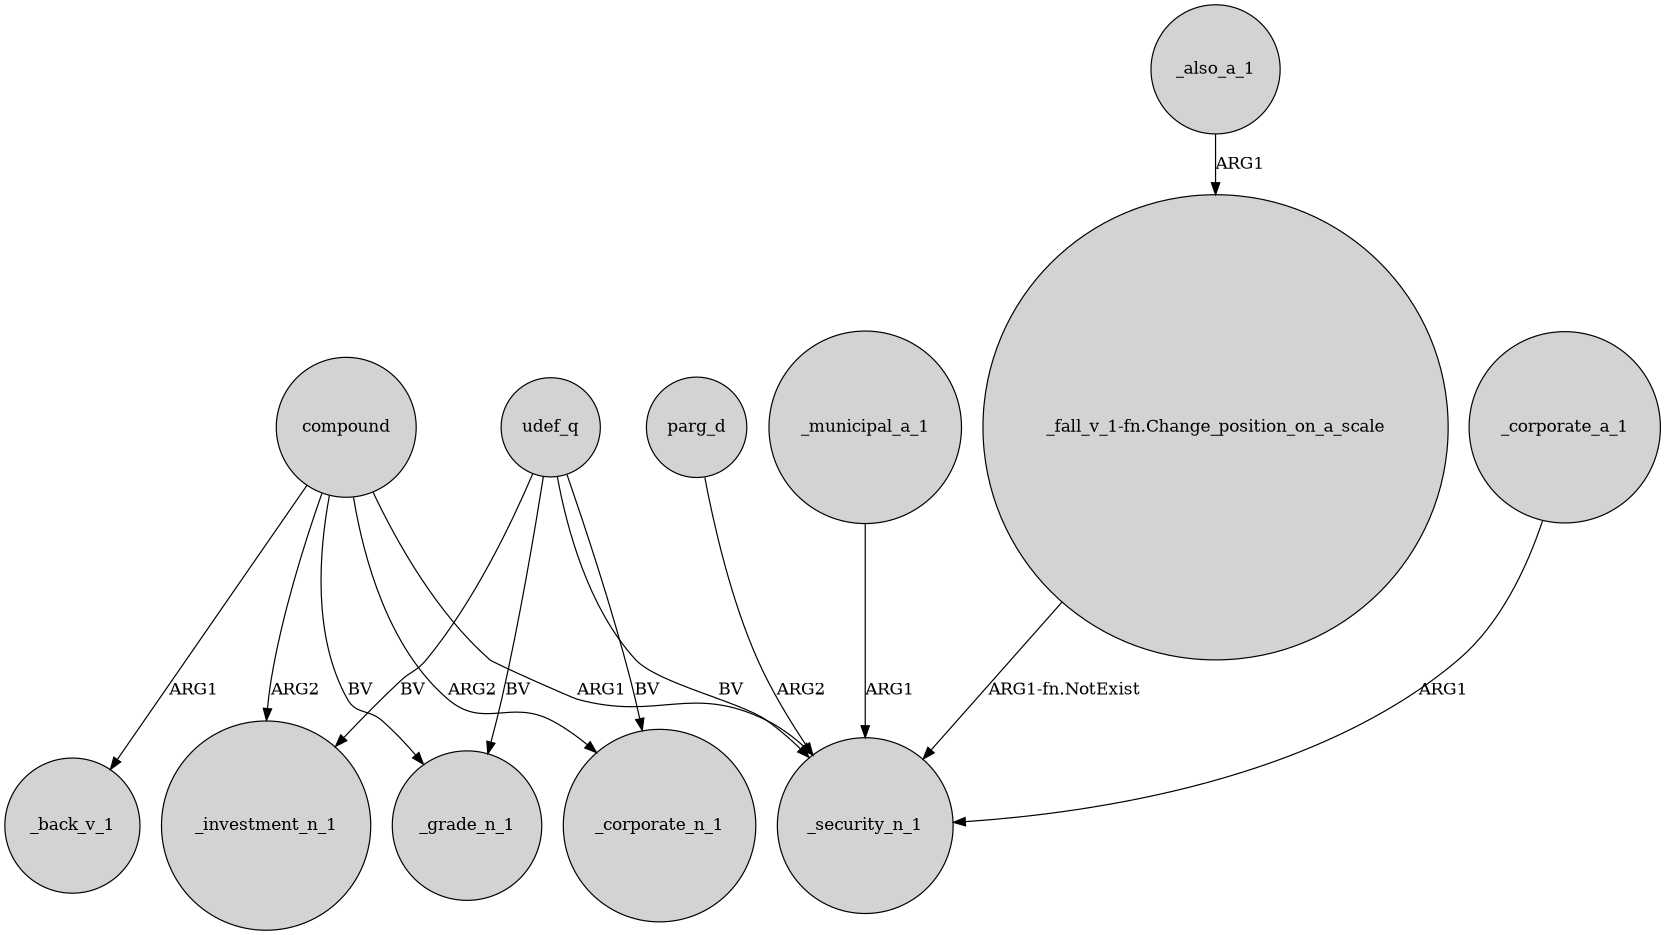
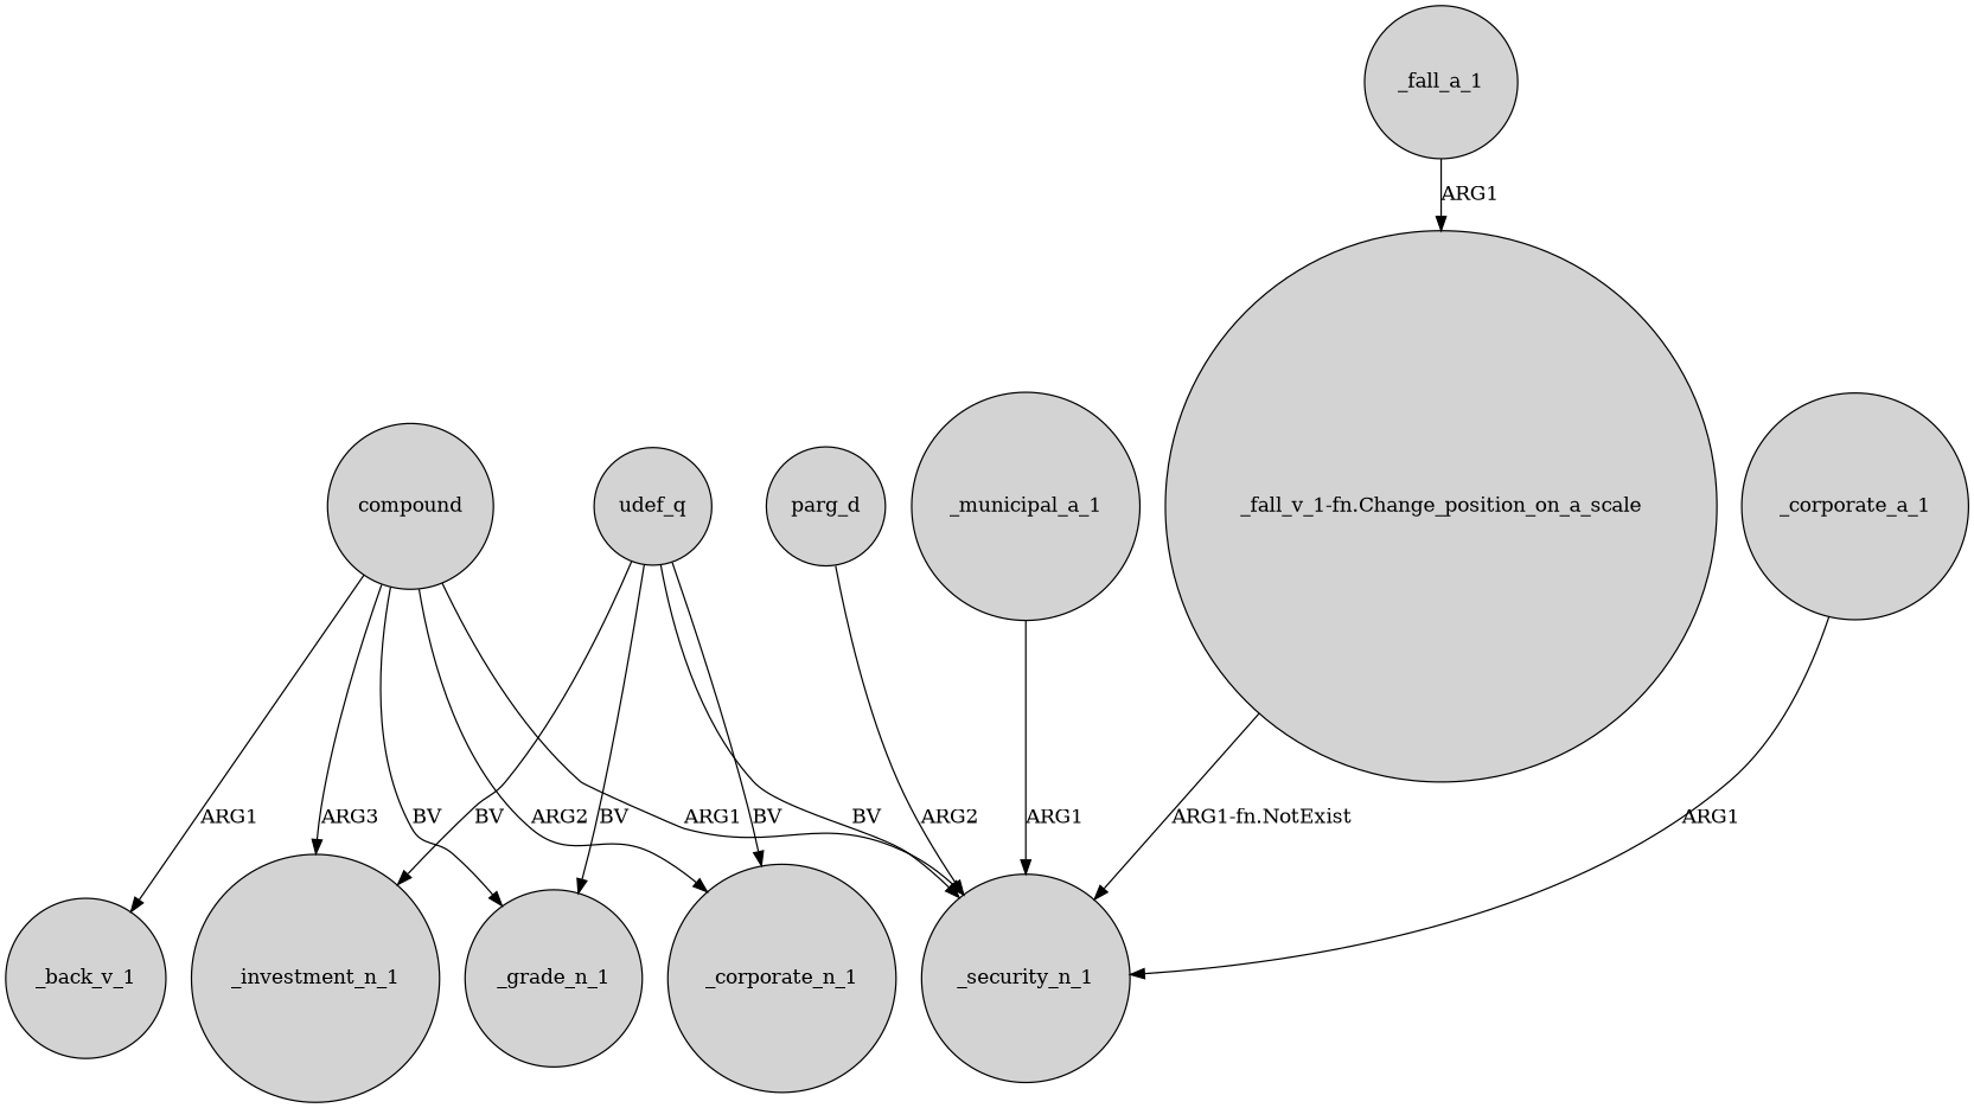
  digraph {
    node [shape=circle style=filled]
    compound
    _back_v_1
    n3 [label=_corporate_n_1]
    _security_n_1
    _investment_n_1
    _grade_n_1
    udef_q
    parg_d
    _municipal_a_1
-   _also_a_1
+   _also_a_1 [label=_fall_a_1]
    "_fall_v_1-fn.Change_position_on_a_scale"
    _corporate_a_1
    compound -> _back_v_1 [label=ARG1]
    compound -> n3 [label=ARG2]
    compound -> _security_n_1 [label=ARG1]
-   compound -> _investment_n_1 [label=ARG2]
+   compound -> _investment_n_1 [label=ARG3]
    compound -> _grade_n_1 [label=BV]
    udef_q -> n3 [label=BV]
    udef_q -> _security_n_1 [label=BV]
    udef_q -> _investment_n_1 [label=BV]
    udef_q -> _grade_n_1 [label=BV]
    parg_d -> _security_n_1 [label=ARG2]
    _municipal_a_1 -> _security_n_1 [label=ARG1]
    _also_a_1 -> "_fall_v_1-fn.Change_position_on_a_scale" [label=ARG1]
    "_fall_v_1-fn.Change_position_on_a_scale" -> _security_n_1 [label="ARG1-fn.NotExist"]
    _corporate_a_1 -> _security_n_1 [label=ARG1]
  }
